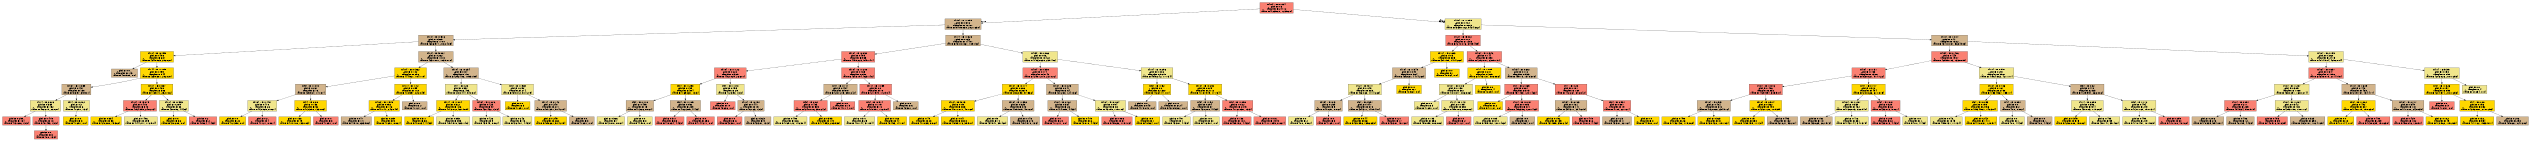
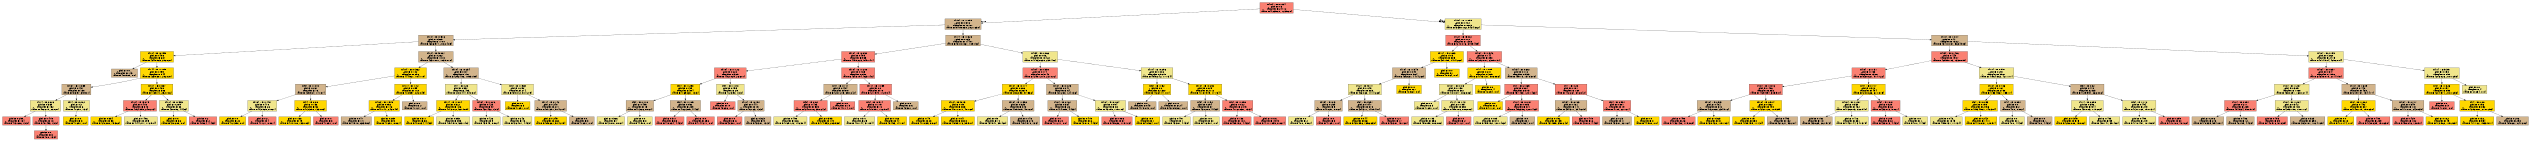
  digraph {
    node [fillcolor=gold shape=box style=filled]
    n1 [fillcolor=salmon label="X[10] <= -0.034\ngini = 0.5\nsamples = 24712\nvalue = [12356.0, 12356.0]"]
    n2 [fillcolor=tan label="X[19] <= -1.099\ngini = 0.376\nsamples = 16107\nvalue = [8705.838, 2921.638]"]
    n3 [fillcolor=khaki label="X[19] <= -1.099\ngini = 0.402\nsamples = 8605\nvalue = [3650.162, 9434.362]"]
    n4 [fillcolor=tan label="X[10] <= -0.516\ngini = 0.369\nsamples = 1700\nvalue = [686.977, 2132.485]"]
    n5 [fillcolor=tan label="X[17] <= -1.328\ngini = 0.163\nsamples = 14407\nvalue = [8018.861, 789.152]"]
    n6 [fillcolor=salmon label="X[12] <= -5.061\ngini = 0.112\nsamples = 1283\nvalue = [240.076, 3799.459]"]
    n7 [fillcolor=tan label="X[10] <= 1.004\ngini = 0.47\nsamples = 7322\nvalue = [3410.087, 5634.903]"]
    n8 [label="X[10] <= -0.755\ngini = 0.496\nsamples = 687\nvalue = [349.969, 292.607]"]
    n9 [fillcolor=tan label="X[12] <= -5.067\ngini = 0.262\nsamples = 1013\nvalue = [337.007, 1839.878]"]
    n10 [fillcolor=salmon label="X[10] <= -0.632\ngini = 0.498\nsamples = 985\nvalue = [485.223, 549.747]"]
    n11 [fillcolor=khaki label="X[15] <= 0.266\ngini = 0.06\nsamples = 13422\nvalue = [7533.638, 239.406]"]
    n12 [fillcolor=tan label="gini = 0.0\nsamples = 143\nvalue = [80.589, 0.0]"]
    n13 [label="X[14] <= -1.185\ngini = 0.499\nsamples = 544\nvalue = [269.381, 292.607]"]
    n14 [label="X[10] <= -0.362\ngini = 0.102\nsamples = 256\nvalue = [44.521, 784.719]"]
    n15 [fillcolor=tan label="X[10] <= -0.234\ngini = 0.34\nsamples = 757\nvalue = [292.486, 1055.159]"]
    n16 [fillcolor=tan label="X[18] <= -1.359\ngini = 0.437\nsamples = 158\nvalue = [83.97, 39.901]"]
    n17 [label="X[11] <= 0.337\ngini = 0.488\nsamples = 386\nvalue = [185.41, 252.706]"]
    n18 [fillcolor=khaki label="X[17] <= 2.626\ngini = 0.369\nsamples = 152\nvalue = [82.279, 26.601]"]
    n19 [fillcolor=khaki label="X[1] <= -0.202\ngini = 0.2\nsamples = 6\nvalue = [1.691, 13.3]"]
    n20 [fillcolor=salmon label="X[12] <= -5.075\ngini = 0.479\nsamples = 348\nvalue = [164.559, 248.273]"]
    n21 [fillcolor=khaki label="X[10] <= -0.533\ngini = 0.289\nsamples = 38\nvalue = [20.852, 4.433]"]
    n22 [fillcolor=salmon label="gini = 0.259\nsamples = 134\nvalue = [73.826, 13.3]"]
    n23 [fillcolor=salmon label="gini = 0.475\nsamples = 18\nvalue = [8.453, 13.3]"]
    n24 [label="gini = -0.0\nsamples = 3\nvalue = [1.691, 0.0]"]
    n25 [fillcolor=salmon label="gini = 0.0\nsamples = 3\nvalue = [0.0, 13.3]"]
    n26 [label="gini = 0.334\nsamples = 53\nvalue = [20.288, 75.368]"]
    n27 [fillcolor=khaki label="gini = 0.496\nsamples = 295\nvalue = [144.271, 172.904]"]
    n28 [label="gini = 0.0\nsamples = 36\nvalue = [20.288, 0.0]"]
    n29 [fillcolor=salmon label="gini = 0.2\nsamples = 2\nvalue = [0.564, 4.433]"]
    n30 [fillcolor=tan label="X[9] <= -1.048\ngini = 0.261\nsamples = 78\nvalue = [25.924, 141.87]"]
    n31 [label="X[11] <= 1.42\ngini = 0.055\nsamples = 178\nvalue = [18.597, 642.849]"]
    n32 [fillcolor=khaki label="X[7] <= 0.28\ngini = 0.397\nsamples = 483\nvalue = [203.444, 540.88]"]
    n33 [fillcolor=khaki label="X[0] <= -1.969\ngini = 0.252\nsamples = 274\nvalue = [89.042, 514.279]"]
    n34 [fillcolor=khaki label="X[18] <= -1.497\ngini = 0.478\nsamples = 26\nvalue = [13.525, 8.867]"]
    n35 [label="X[7] <= 0.28\ngini = 0.156\nsamples = 52\nvalue = [12.398, 133.003]"]
    n36 [label="X[16] <= 1.915\ngini = 0.052\nsamples = 176\nvalue = [17.47, 642.849]"]
    n37 [fillcolor=tan label="gini = -0.0\nsamples = 2\nvalue = [1.127, 0.0]"]
    n38 [label="gini = 0.0\nsamples = 22\nvalue = [12.398, 0.0]"]
    n39 [fillcolor=salmon label="gini = 0.2\nsamples = 4\nvalue = [1.127, 8.867]"]
    n40 [label="gini = 0.138\nsamples = 49\nvalue = [10.708, 133.003]"]
    n41 [fillcolor=salmon label="gini = -0.0\nsamples = 3\nvalue = [1.691, 0.0]"]
    n42 [fillcolor=tan label="gini = 0.047\nsamples = 171\nvalue = [15.78, 633.982]"]
    n43 [label="gini = 0.269\nsamples = 5\nvalue = [1.691, 8.867]"]
    n44 [label="X[17] <= -1.004\ngini = 0.372\nsamples = 426\nvalue = [173.012, 527.579]"]
    n45 [fillcolor=salmon label="X[18] <= -1.676\ngini = 0.423\nsamples = 57\nvalue = [30.432, 13.3]"]
    n46 [label="gini = 0.0\nsamples = 3\nvalue = [1.691, 0.0]"]
    n47 [fillcolor=tan label="X[11] <= 2.142\ngini = 0.248\nsamples = 271\nvalue = [87.351, 514.279]"]
    n48 [label="gini = 0.317\nsamples = 33\nvalue = [18.034, 4.433]"]
    n49 [fillcolor=khaki label="gini = 0.353\nsamples = 393\nvalue = [154.978, 523.146]"]
    n50 [fillcolor=khaki label="gini = 0.426\nsamples = 9\nvalue = [3.945, 8.867]"]
    n51 [fillcolor=khaki label="gini = 0.246\nsamples = 48\nvalue = [26.487, 4.433]"]
    n52 [label="gini = 0.245\nsamples = 268\nvalue = [85.661, 514.279]"]
    n53 [fillcolor=tan label="gini = 0.0\nsamples = 3\nvalue = [1.691, 0.0]"]
    n54 [fillcolor=salmon label="X[18] <= -1.122\ngini = 0.222\nsamples = 329\nvalue = [182.029, 26.601]"]
    n55 [fillcolor=salmon label="X[18] <= -1.208\ngini = 0.465\nsamples = 656\nvalue = [303.194, 523.146]"]
    n56 [fillcolor=salmon label="X[18] <= 0.338\ngini = 0.174\nsamples = 3743\nvalue = [2081.218, 221.672]"]
    n57 [fillcolor=khaki label="X[10] <= -0.296\ngini = 0.006\nsamples = 9679\nvalue = [5452.42, 17.734]"]
    n58 [label="X[0] <= -1.298\ngini = 0.135\nsamples = 304\nvalue = [169.631, 13.3]"]
    n59 [fillcolor=khaki label="X[9] <= -1.048\ngini = 0.499\nsamples = 25\nvalue = [12.398, 13.3]"]
    n60 [fillcolor=tan label="X[4] <= 0.717\ngini = 0.494\nsamples = 578\nvalue = [281.215, 350.242]"]
    n61 [fillcolor=salmon label="X[11] <= 1.059\ngini = 0.2\nsamples = 78\nvalue = [21.979, 172.904]"]
    n62 [fillcolor=tan label="X[3] <= 0.118\ngini = 0.495\nsamples = 15\nvalue = [7.326, 8.867]"]
    n63 [fillcolor=tan label="X[2] <= -1.105\ngini = 0.052\nsamples = 289\nvalue = [162.305, 4.433]"]
    n64 [fillcolor=salmon label="gini = 0.0\nsamples = 10\nvalue = [5.636, 0.0]"]
    n65 [fillcolor=tan label="X[10] <= -0.757\ngini = 0.447\nsamples = 15\nvalue = [6.763, 13.3]"]
    n66 [fillcolor=khaki label="gini = 0.366\nsamples = 7\nvalue = [2.818, 8.867]"]
    n67 [fillcolor=khaki label="gini = 0.0\nsamples = 8\nvalue = [4.508, 0.0]"]
    n68 [fillcolor=salmon label="gini = 0.317\nsamples = 33\nvalue = [18.034, 4.433]"]
    n69 [fillcolor=salmon label="gini = -0.0\nsamples = 256\nvalue = [144.271, 0.0]"]
    n70 [fillcolor=salmon label="gini = 0.0\nsamples = 6\nvalue = [3.381, 0.0]"]
    n71 [fillcolor=tan label="gini = 0.323\nsamples = 9\nvalue = [3.381, 13.3]"]
    n72 [fillcolor=salmon label="X[3] <= 0.82\ngini = 0.483\nsamples = 505\nvalue = [240.076, 350.242]"]
    n73 [fillcolor=salmon label="gini = 0.0\nsamples = 73\nvalue = [41.14, 0.0]"]
    n74 [fillcolor=salmon label="X[0] <= -0.914\ngini = 0.175\nsamples = 72\nvalue = [18.597, 172.904]"]
    n75 [fillcolor=tan label="gini = -0.0\nsamples = 6\nvalue = [3.381, 0.0]"]
    n76 [fillcolor=khaki label="gini = 0.498\nsamples = 326\nvalue = [165.122, 146.304]"]
    n77 [label="gini = 0.393\nsamples = 179\nvalue = [74.953, 203.938]"]
    n78 [fillcolor=khaki label="gini = 0.371\nsamples = 25\nvalue = [10.144, 31.034]"]
    n79 [label="gini = 0.106\nsamples = 47\nvalue = [8.453, 141.87]"]
    n80 [label="X[10] <= -0.177\ngini = 0.086\nsamples = 3679\nvalue = [2060.93, 97.536]"]
    n81 [fillcolor=tan label="X[10] <= -0.643\ngini = 0.241\nsamples = 64\nvalue = [20.288, 124.136]"]
    n82 [label="X[3] <= -1.52\ngini = 0.0\nsamples = 7567\nvalue = [4264.44, 0.0]"]
    n83 [label="X[10] <= -0.292\ngini = 0.029\nsamples = 2112\nvalue = [1187.979, 17.734]"]
    n84 [label="X[12] <= -5.131\ngini = 0.05\nsamples = 3331\nvalue = [1871.011, 48.768]"]
    n85 [fillcolor=tan label="X[18] <= -1.352\ngini = 0.325\nsamples = 348\nvalue = [189.919, 48.768]"]
    n86 [fillcolor=tan label="X[18] <= 0.767\ngini = 0.364\nsamples = 26\nvalue = [14.089, 4.433]"]
    n87 [fillcolor=khaki label="X[10] <= -0.084\ngini = 0.094\nsamples = 38\nvalue = [6.199, 119.703]"]
    n88 [label="gini = 0.49\nsamples = 23\nvalue = [11.835, 8.867]"]
    n89 [label="gini = 0.041\nsamples = 3308\nvalue = [1859.176, 39.901]"]
    n90 [fillcolor=khaki label="gini = 0.5\nsamples = 70\nvalue = [34.941, 35.468]"]
    n91 [fillcolor=tan label="gini = 0.146\nsamples = 278\nvalue = [154.978, 13.3]"]
    n92 [fillcolor=salmon label="gini = 0.0\nsamples = 20\nvalue = [11.271, 0.0]"]
    n93 [label="gini = 0.475\nsamples = 6\nvalue = [2.818, 4.433]"]
    n94 [fillcolor=salmon label="gini = 0.086\nsamples = 37\nvalue = [5.636, 119.703]"]
    n95 [label="gini = -0.0\nsamples = 1\nvalue = [0.564, 0.0]"]
    n96 [fillcolor=tan label="gini = 0.0\nsamples = 843\nvalue = [475.079, 0.0]"]
    n97 [fillcolor=tan label="gini = 0.0\nsamples = 6724\nvalue = [3789.361, 0.0]"]
    n98 [fillcolor=tan label="X[3] <= -1.52\ngini = 0.294\nsamples = 37\nvalue = [20.288, 4.433]"]
    n99 [fillcolor=salmon label="X[0] <= -1.298\ngini = 0.022\nsamples = 2075\nvalue = [1167.691, 13.3]"]
    n100 [fillcolor=khaki label="gini = 0.491\nsamples = 7\nvalue = [3.381, 4.433]"]
    n101 [fillcolor=khaki label="gini = -0.0\nsamples = 30\nvalue = [16.907, 0.0]"]
    n102 [fillcolor=salmon label="gini = 0.136\nsamples = 100\nvalue = [55.792, 4.433]"]
    n103 [fillcolor=salmon label="gini = 0.016\nsamples = 1975\nvalue = [1111.899, 8.867]"]
    n104 [label="X[11] <= 2.683\ngini = 0.05\nsamples = 385\nvalue = [37.195, 1414.268]"]
    n105 [fillcolor=salmon label="X[16] <= -1.546\ngini = 0.144\nsamples = 898\nvalue = [202.881, 2385.191]"]
    n106 [fillcolor=salmon label="X[19] <= -0.406\ngini = 0.449\nsamples = 4907\nvalue = [2595.183, 1338.899]"]
    n107 [fillcolor=khaki label="X[10] <= 2.199\ngini = 0.268\nsamples = 2415\nvalue = [814.904, 4296.004]"]
    n108 [fillcolor=tan label="X[18] <= -1.348\ngini = 0.049\nsamples = 384\nvalue = [36.631, 1414.268]"]
    n109 [label="gini = -0.0\nsamples = 1\nvalue = [0.564, 0.0]"]
    n110 [label="X[1] <= 1.885\ngini = 0.201\nsamples = 365\nvalue = [103.131, 806.886]"]
    n111 [fillcolor=tan label="X[13] <= 0.661\ngini = 0.112\nsamples = 533\nvalue = [99.75, 1578.305]"]
    n112 [fillcolor=khaki label="X[12] <= -5.141\ngini = 0.049\nsamples = 383\nvalue = [36.068, 1414.268]"]
    n113 [label="gini = -0.0\nsamples = 1\nvalue = [0.564, 0.0]"]
    n114 [fillcolor=tan label="X[19] <= -2.31\ngini = 0.269\nsamples = 5\nvalue = [1.691, 8.867]"]
    n115 [fillcolor=tan label="X[8] <= 2.397\ngini = 0.047\nsamples = 378\nvalue = [34.377, 1405.401]"]
    n116 [fillcolor=khaki label="gini = 0.0\nsamples = 2\nvalue = [0.0, 8.867]"]
    n117 [fillcolor=salmon label="gini = -0.0\nsamples = 3\nvalue = [1.691, 0.0]"]
    n118 [label="gini = 0.044\nsamples = 361\nvalue = [30.996, 1356.633]"]
    n119 [fillcolor=salmon label="gini = 0.121\nsamples = 17\nvalue = [3.381, 48.768]"]
    n120 [fillcolor=khaki label="X[10] <= -0.03\ngini = 0.198\nsamples = 361\nvalue = [100.877, 806.886]"]
    n121 [label="gini = 0.0\nsamples = 4\nvalue = [2.254, 0.0]"]
    n122 [fillcolor=salmon label="X[0] <= -2.065\ngini = 0.087\nsamples = 373\nvalue = [57.483, 1201.463]"]
    n123 [fillcolor=salmon label="X[7] <= 0.28\ngini = 0.181\nsamples = 160\nvalue = [42.267, 376.842]"]
    n124 [fillcolor=khaki label="gini = 0.0\nsamples = 3\nvalue = [1.691, 0.0]"]
    n125 [fillcolor=khaki label="X[11] <= 1.42\ngini = 0.195\nsamples = 358\nvalue = [99.186, 806.886]"]
    n126 [fillcolor=khaki label="gini = 0.193\nsamples = 356\nvalue = [98.059, 806.886]"]
    n127 [fillcolor=salmon label="gini = 0.0\nsamples = 2\nvalue = [1.127, 0.0]"]
    n128 [label="gini = 0.0\nsamples = 2\nvalue = [1.127, 0.0]"]
    n129 [fillcolor=salmon label="X[10] <= 10.227\ngini = 0.086\nsamples = 371\nvalue = [56.356, 1201.463]"]
    n130 [fillcolor=tan label="X[13] <= 6.723\ngini = 0.161\nsamples = 141\nvalue = [34.377, 354.675]"]
    n131 [fillcolor=salmon label="X[2] <= 0.537\ngini = 0.387\nsamples = 19\nvalue = [7.89, 22.167]"]
    n132 [fillcolor=khaki label="gini = 0.085\nsamples = 370\nvalue = [55.792, 1201.463]"]
    n133 [fillcolor=tan label="gini = -0.0\nsamples = 1\nvalue = [0.564, 0.0]"]
    n134 [label="gini = 0.152\nsamples = 135\nvalue = [31.559, 350.242]"]
    n135 [fillcolor=salmon label="gini = 0.475\nsamples = 6\nvalue = [2.818, 4.433]"]
    n136 [fillcolor=tan label="gini = 0.23\nsamples = 11\nvalue = [3.381, 22.167]"]
    n137 [label="gini = 0.0\nsamples = 8\nvalue = [4.508, 0.0]"]
    n138 [fillcolor=salmon label="X[18] <= -1.31\ngini = 0.483\nsamples = 1326\nvalue = [630.621, 917.722]"]
    n139 [fillcolor=khaki label="X[10] <= 0.591\ngini = 0.291\nsamples = 3581\nvalue = [1964.562, 421.177]"]
    n140 [fillcolor=salmon label="X[16] <= 0.657\ngini = 0.347\nsamples = 1556\nvalue = [608.079, 2114.751]"]
    n141 [fillcolor=khaki label="X[11] <= 5.391\ngini = 0.158\nsamples = 859\nvalue = [206.826, 2181.253]"]
    n142 [fillcolor=salmon label="X[18] <= -1.346\ngini = 0.486\nsamples = 832\nvalue = [429.994, 305.907]"]
    n143 [label="X[4] <= 0.717\ngini = 0.372\nsamples = 494\nvalue = [200.626, 611.815]"]
    n144 [label="X[18] <= 0.786\ngini = 0.167\nsamples = 2758\nvalue = [1534.567, 155.17]"]
    n145 [fillcolor=tan label="X[3] <= 0.82\ngini = 0.472\nsamples = 823\nvalue = [429.994, 266.006]"]
    n146 [fillcolor=tan label="X[10] <= 0.591\ngini = 0.484\nsamples = 342\nvalue = [162.868, 234.972]"]
    n147 [label="X[10] <= 0.514\ngini = 0.332\nsamples = 490\nvalue = [267.126, 70.935]"]
    n148 [fillcolor=khaki label="X[18] <= -1.287\ngini = 0.339\nsamples = 432\nvalue = [166.813, 602.948]"]
    n149 [fillcolor=salmon label="X[0] <= 1.821\ngini = 0.329\nsamples = 62\nvalue = [33.813, 8.867]"]
-   n150 [label="gini = 0.498\nsamples = 261\nvalue = [132.436, 115.269]"]
+   n150 [fillcolor=salmon label="gini = 0.498\nsamples = 261\nvalue = [132.436, 115.269]"]
    n151 [label="gini = 0.323\nsamples = 81\nvalue = [30.432, 119.703]"]
    n152 [label="gini = 0.15\nsamples = 358\nvalue = [199.499, 17.734]"]
    n153 [fillcolor=tan label="gini = 0.493\nsamples = 132\nvalue = [67.627, 53.201]"]
    n154 [fillcolor=tan label="gini = 0.152\nsamples = 101\nvalue = [23.669, 261.573]"]
    n155 [fillcolor=khaki label="gini = 0.416\nsamples = 331\nvalue = [143.144, 341.375]"]
    n156 [fillcolor=salmon label="gini = 0.205\nsamples = 61\nvalue = [33.813, 4.433]"]
    n157 [fillcolor=khaki label="gini = -0.0\nsamples = 1\nvalue = [0.0, 4.433]"]
    n158 [label="X[8] <= -0.053\ngini = 0.159\nsamples = 2756\nvalue = [1534.567, 146.304]"]
    n159 [fillcolor=tan label="X[1] <= -0.897\ngini = 0.0\nsamples = 2\nvalue = [0.0, 8.867]"]
    n160 [fillcolor=khaki label="X[11] <= 0.698\ngini = 0.396\nsamples = 574\nvalue = [308.83, 115.269]"]
    n161 [fillcolor=khaki label="X[8] <= 1.172\ngini = 0.494\nsamples = 249\nvalue = [121.165, 150.737]"]
    n162 [fillcolor=khaki label="gini = 0.045\nsamples = 1345\nvalue = [755.731, 17.734]"]
    n163 [label="gini = 0.243\nsamples = 1411\nvalue = [778.837, 128.57]"]
    n164 [fillcolor=khaki label="gini = 0.0\nsamples = 1\nvalue = [0.0, 4.433]"]
    n165 [fillcolor=tan label="gini = 0.0\nsamples = 1\nvalue = [0.0, 4.433]"]
    n166 [label="gini = 0.345\nsamples = 515\nvalue = [280.088, 79.802]"]
    n167 [fillcolor=khaki label="gini = 0.495\nsamples = 59\nvalue = [28.741, 35.468]"]
    n168 [fillcolor=khaki label="gini = 0.499\nsamples = 219\nvalue = [110.457, 101.969]"]
    n169 [fillcolor=salmon label="gini = 0.295\nsamples = 30\nvalue = [10.708, 48.768]"]
    n170 [fillcolor=khaki label="X[18] <= -1.287\ngini = 0.305\nsamples = 1068\nvalue = [388.291, 1680.274]"]
    n171 [fillcolor=tan label="X[10] <= 1.609\ngini = 0.446\nsamples = 488\nvalue = [219.787, 434.477]"]
    n172 [label="X[0] <= -1.826\ngini = 0.157\nsamples = 855\nvalue = [204.571, 2181.253]"]
    n173 [fillcolor=khaki label="gini = 0.0\nsamples = 4\nvalue = [2.254, 0.0]"]
    n174 [fillcolor=salmon label="X[10] <= 2.097\ngini = 0.217\nsamples = 285\nvalue = [84.534, 598.515]"]
    n175 [fillcolor=khaki label="X[18] <= -1.264\ngini = 0.342\nsamples = 783\nvalue = [303.758, 1081.76]"]
    n176 [label="X[0] <= -1.202\ngini = 0.492\nsamples = 307\nvalue = [148.779, 190.638]"]
    n177 [fillcolor=tan label="X[18] <= 0.717\ngini = 0.349\nsamples = 181\nvalue = [71.008, 243.839]"]
    n178 [fillcolor=tan label="gini = 0.206\nsamples = 273\nvalue = [78.335, 594.081]"]
    n179 [fillcolor=tan label="gini = 0.486\nsamples = 12\nvalue = [6.199, 4.433]"]
    n180 [fillcolor=salmon label="gini = 0.485\nsamples = 85\nvalue = [40.576, 57.635]"]
    n181 [fillcolor=tan label="gini = 0.325\nsamples = 698\nvalue = [263.181, 1024.125]"]
    n182 [label="gini = 0.0\nsamples = 18\nvalue = [10.144, 0.0]"]
    n183 [fillcolor=salmon label="gini = 0.488\nsamples = 289\nvalue = [138.635, 190.638]"]
    n184 [fillcolor=salmon label="gini = 0.429\nsamples = 132\nvalue = [58.046, 128.57]"]
    n185 [label="gini = 0.182\nsamples = 49\nvalue = [12.962, 115.269]"]
    n186 [fillcolor=salmon label="gini = 0.0\nsamples = 3\nvalue = [1.691, 0.0]"]
    n187 [label="X[7] <= 0.28\ngini = 0.156\nsamples = 852\nvalue = [202.881, 2181.253]"]
    n188 [label="gini = 0.132\nsamples = 554\nvalue = [117.22, 1533.971]"]
    n189 [fillcolor=tan label="gini = 0.206\nsamples = 298\nvalue = [85.661, 647.282]"]
    n1 -> n2 [headlabel=True labelangle=45 labeldistance=2.5]
    n1 -> n3 [headlabel=False labelangle=-45 labeldistance=2.5]
    n2 -> n4
    n2 -> n5
    n3 -> n6
    n3 -> n7
    n4 -> n8
    n4 -> n9
    n5 -> n10
    n5 -> n11
    n6 -> n104
    n6 -> n105
    n7 -> n106
    n7 -> n107
    n8 -> n12
    n8 -> n13
    n9 -> n14
    n9 -> n15
    n10 -> n54
    n10 -> n55
    n11 -> n56
    n11 -> n57
    n13 -> n16
    n13 -> n17
    n14 -> n30
    n14 -> n31
    n15 -> n32
    n15 -> n33
    n16 -> n18
    n16 -> n19
    n17 -> n20
    n17 -> n21
    n18 -> n22
    n18 -> n23
    n19 -> n24
    n20 -> n26
    n20 -> n27
    n21 -> n28
    n21 -> n29
    n23 -> n25
    n30 -> n34
    n30 -> n35
    n31 -> n36
    n31 -> n37
    n32 -> n44
    n32 -> n45
    n33 -> n46
    n33 -> n47
    n34 -> n38
    n34 -> n39
    n35 -> n40
    n35 -> n41
    n36 -> n42
    n36 -> n43
    n44 -> n48
    n44 -> n49
    n45 -> n50
    n45 -> n51
    n47 -> n52
    n47 -> n53
    n54 -> n58
    n54 -> n59
    n55 -> n60
    n55 -> n61
    n56 -> n80
    n56 -> n81
    n57 -> n82
    n57 -> n83
    n58 -> n62
    n58 -> n63
    n59 -> n64
    n59 -> n65
    n60 -> n72
    n60 -> n73
    n61 -> n74
    n61 -> n75
    n62 -> n66
    n62 -> n67
    n63 -> n68
    n63 -> n69
    n65 -> n70
    n65 -> n71
    n72 -> n76
    n72 -> n77
    n74 -> n78
    n74 -> n79
    n80 -> n84
    n80 -> n85
    n81 -> n86
    n81 -> n87
    n82 -> n96
    n82 -> n97
    n83 -> n98
    n83 -> n99
    n84 -> n88
    n84 -> n89
    n85 -> n90
    n85 -> n91
    n86 -> n92
    n86 -> n93
    n87 -> n94
    n87 -> n95
    n98 -> n100
    n98 -> n101
    n99 -> n102
    n99 -> n103
    n104 -> n108
    n104 -> n109
    n105 -> n110
    n105 -> n111
    n106 -> n138
    n106 -> n139
    n107 -> n140
    n107 -> n141
    n108 -> n112
    n108 -> n113
    n110 -> n120
    n110 -> n121
    n111 -> n122
    n111 -> n123
    n112 -> n114
    n112 -> n115
    n114 -> n116
    n114 -> n117
    n115 -> n118
    n115 -> n119
    n120 -> n124
    n120 -> n125
    n122 -> n128
    n122 -> n129
    n123 -> n130
    n123 -> n131
    n125 -> n126
    n125 -> n127
    n129 -> n132
    n129 -> n133
    n130 -> n134
    n130 -> n135
    n131 -> n136
    n131 -> n137
    n138 -> n142
    n138 -> n143
    n139 -> n144
    n139 -> n145
    n140 -> n170
    n140 -> n171
    n141 -> n172
    n141 -> n173
    n142 -> n146
    n142 -> n147
    n143 -> n148
    n143 -> n149
    n144 -> n158
    n144 -> n159
    n145 -> n160
    n145 -> n161
    n146 -> n150
    n146 -> n151
    n147 -> n152
    n147 -> n153
    n148 -> n154
    n148 -> n155
    n149 -> n156
    n149 -> n157
    n158 -> n162
    n158 -> n163
    n159 -> n164
    n159 -> n165
    n160 -> n166
    n160 -> n167
    n161 -> n168
    n161 -> n169
    n170 -> n174
    n170 -> n175
    n171 -> n176
    n171 -> n177
    n172 -> n186
    n172 -> n187
    n174 -> n178
    n174 -> n179
    n175 -> n180
    n175 -> n181
    n176 -> n182
    n176 -> n183
    n177 -> n184
    n177 -> n185
    n187 -> n188
    n187 -> n189
  }
